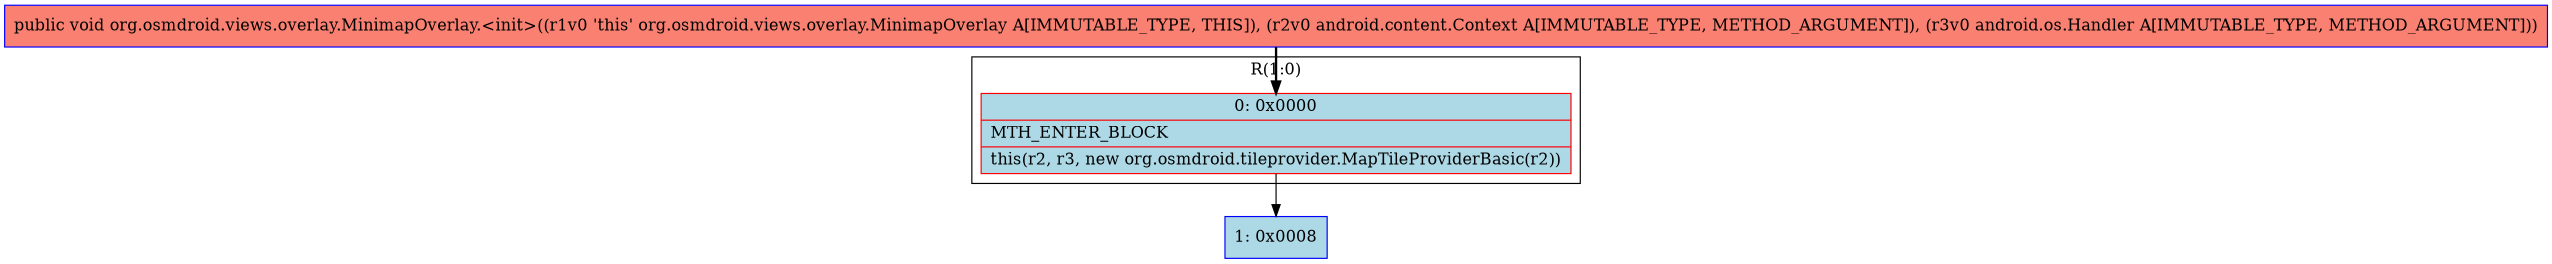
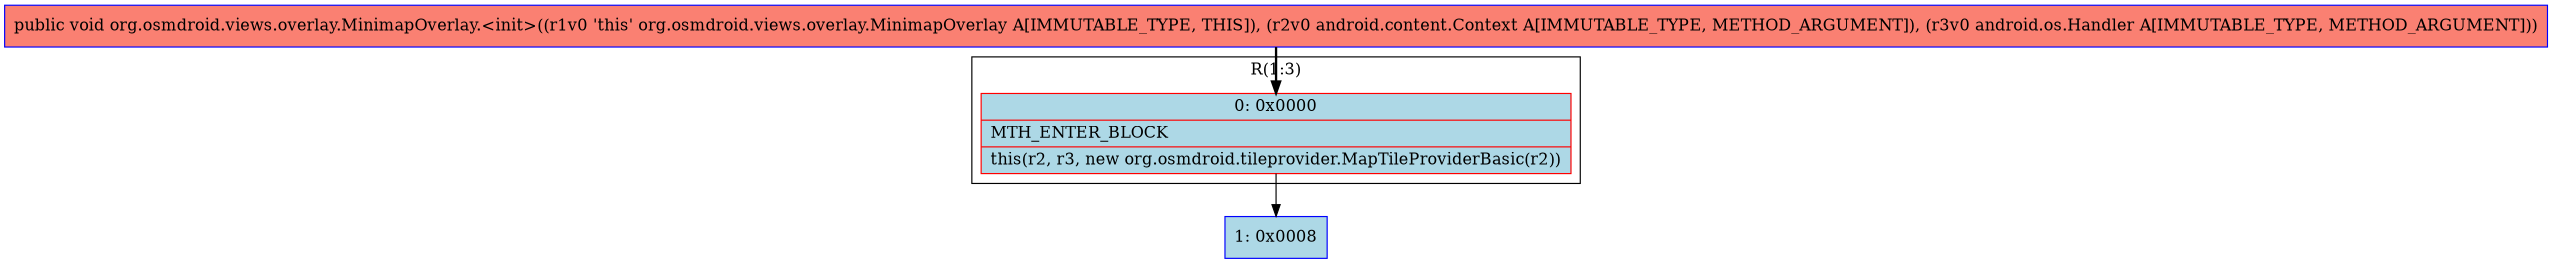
  digraph {
    node [color=blue shape=record style=filled fillcolor=lightblue]
    n1 [color=red label="{0\:\ 0x0000|MTH_ENTER_BLOCK\l|this(r2, r3, new org.osmdroid.tileprovider.MapTileProviderBasic(r2))\l}"]
    n2 [label="{1\:\ 0x0008}"]
    n3 [label="{public void org.osmdroid.views.overlay.MinimapOverlay.\<init\>((r1v0 'this' org.osmdroid.views.overlay.MinimapOverlay A[IMMUTABLE_TYPE, THIS]), (r2v0 android.content.Context A[IMMUTABLE_TYPE, METHOD_ARGUMENT]), (r3v0 android.os.Handler A[IMMUTABLE_TYPE, METHOD_ARGUMENT])) }" fillcolor=salmon]
    subgraph cluster_1 {
-     label="R(1:0)"
+     label="R(1:3)"
      n1
    }
    n1 -> n2 [style=solid]
    n3 -> n1 [style=bold]
  }
